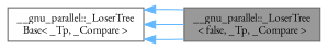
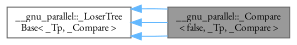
  digraph {
    rankdir=LR
    fontname="EB Garamond"
    node [color=gray40 fontname="EB Garamond" fontsize=10 shape=box style=filled]
    edge [color=steelblue1 dir=back fontname="EB Garamond" fontsize=10 labelfontname=Helvetica labelfontsize=10 style=solid]
-   n1 [fillcolor=grey60 fontcolor=black height=0.2 label="__gnu_parallel::_LoserTree\l\< false, _Tp, _Compare \>" width=0.4]
+   n1 [fillcolor=grey60 fontcolor=black height=0.2 label="__gnu_parallel::_Compare\l\< false, _Tp, _Compare \>" width=0.4]
    n2 [fillcolor=white height=0.2 label="__gnu_parallel::_LoserTree\lBase\< _Tp, _Compare \>" width=0.4]
    n2 -> n1
    n2 -> n1
    n2 -> n1
  }
